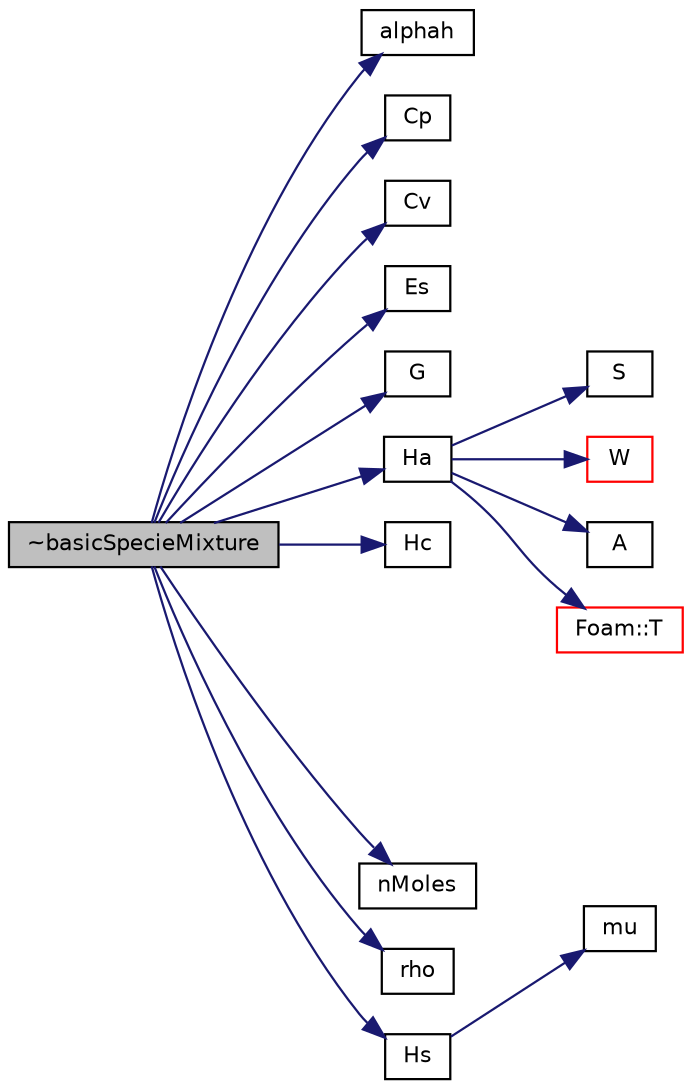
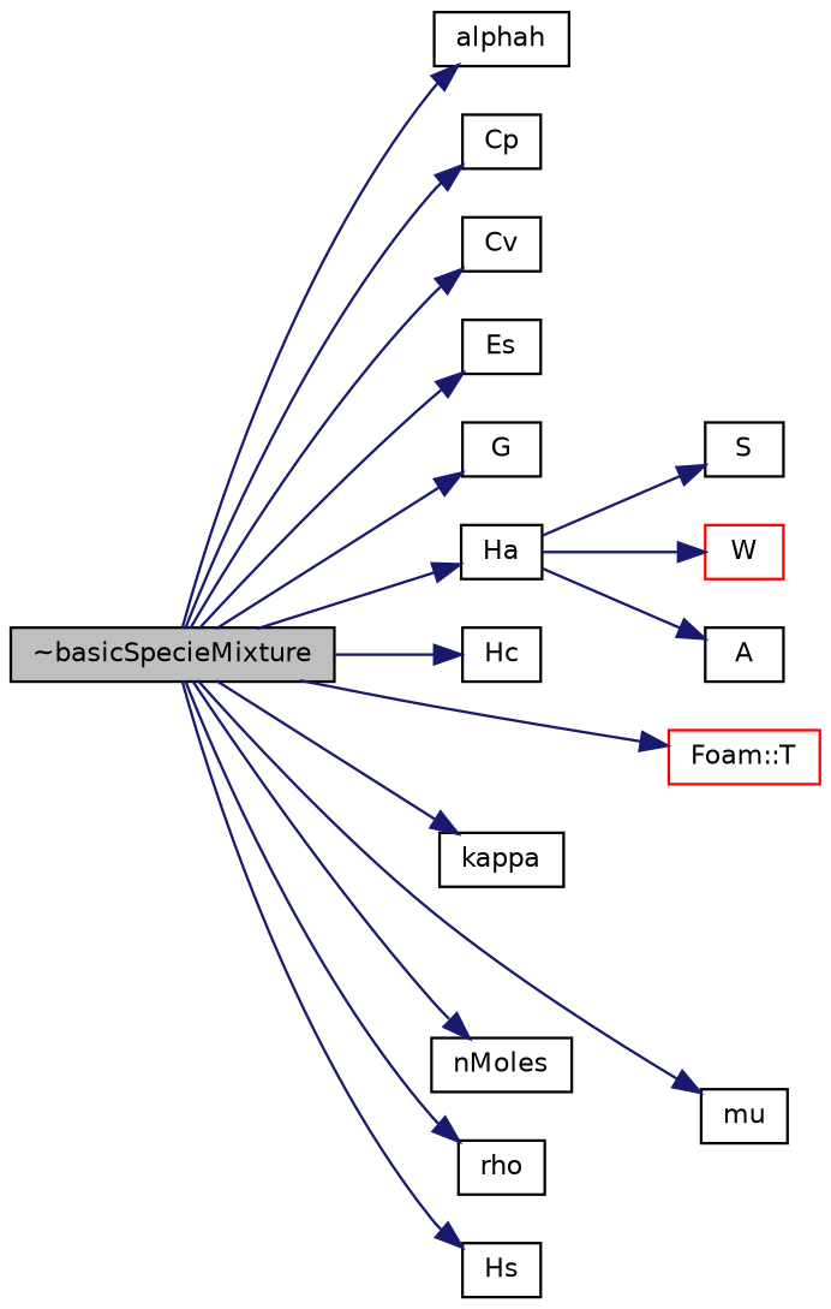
  digraph {
    rankdir=LR
    node [color=black fontname=Helvetica fontsize=10 shape=record]
    edge [color=midnightblue fontname=Helvetica fontsize=10 labelfontname=Helvetica labelfontsize=10 style=solid]
    n1 [fillcolor=grey75 fontcolor=black height=0.2 label="~basicSpecieMixture" style=filled width=0.4]
    n2 [height=0.2 label=alphah width=0.4]
    n3 [height=0.2 label=Cp width=0.4]
    n4 [height=0.2 label=Cv width=0.4]
    n5 [height=0.2 label=Es width=0.4]
    n6 [height=0.2 label=G width=0.4]
    n7 [height=0.2 label=Ha width=0.4]
    n8 [height=0.2 label=Hc width=0.4]
    n9 [height=0.2 label=Hs width=0.4]
+   n10 [height=0.2 label=kappa width=0.4]
    n11 [height=0.2 label=mu width=0.4]
    n12 [height=0.2 label=nMoles width=0.4]
    n13 [height=0.2 label=rho width=0.4]
    n14 [color=red height=0.2 label="Foam::T" width=0.4]
    n15 [height=0.2 label=A width=0.4]
    n16 [height=0.2 label=S width=0.4]
    n17 [color=red height=0.2 label=W width=0.4]
    n1 -> n2
    n1 -> n3
    n1 -> n4
    n1 -> n5
    n1 -> n6
    n1 -> n7
    n1 -> n8
    n1 -> n9
-   n9 -> n11
+   n1 -> n10
+   n1 -> n11
    n1 -> n12
    n1 -> n13
-   n7 -> n14
+   n1 -> n14
    n7 -> n15
    n7 -> n16
    n7 -> n17
  }
